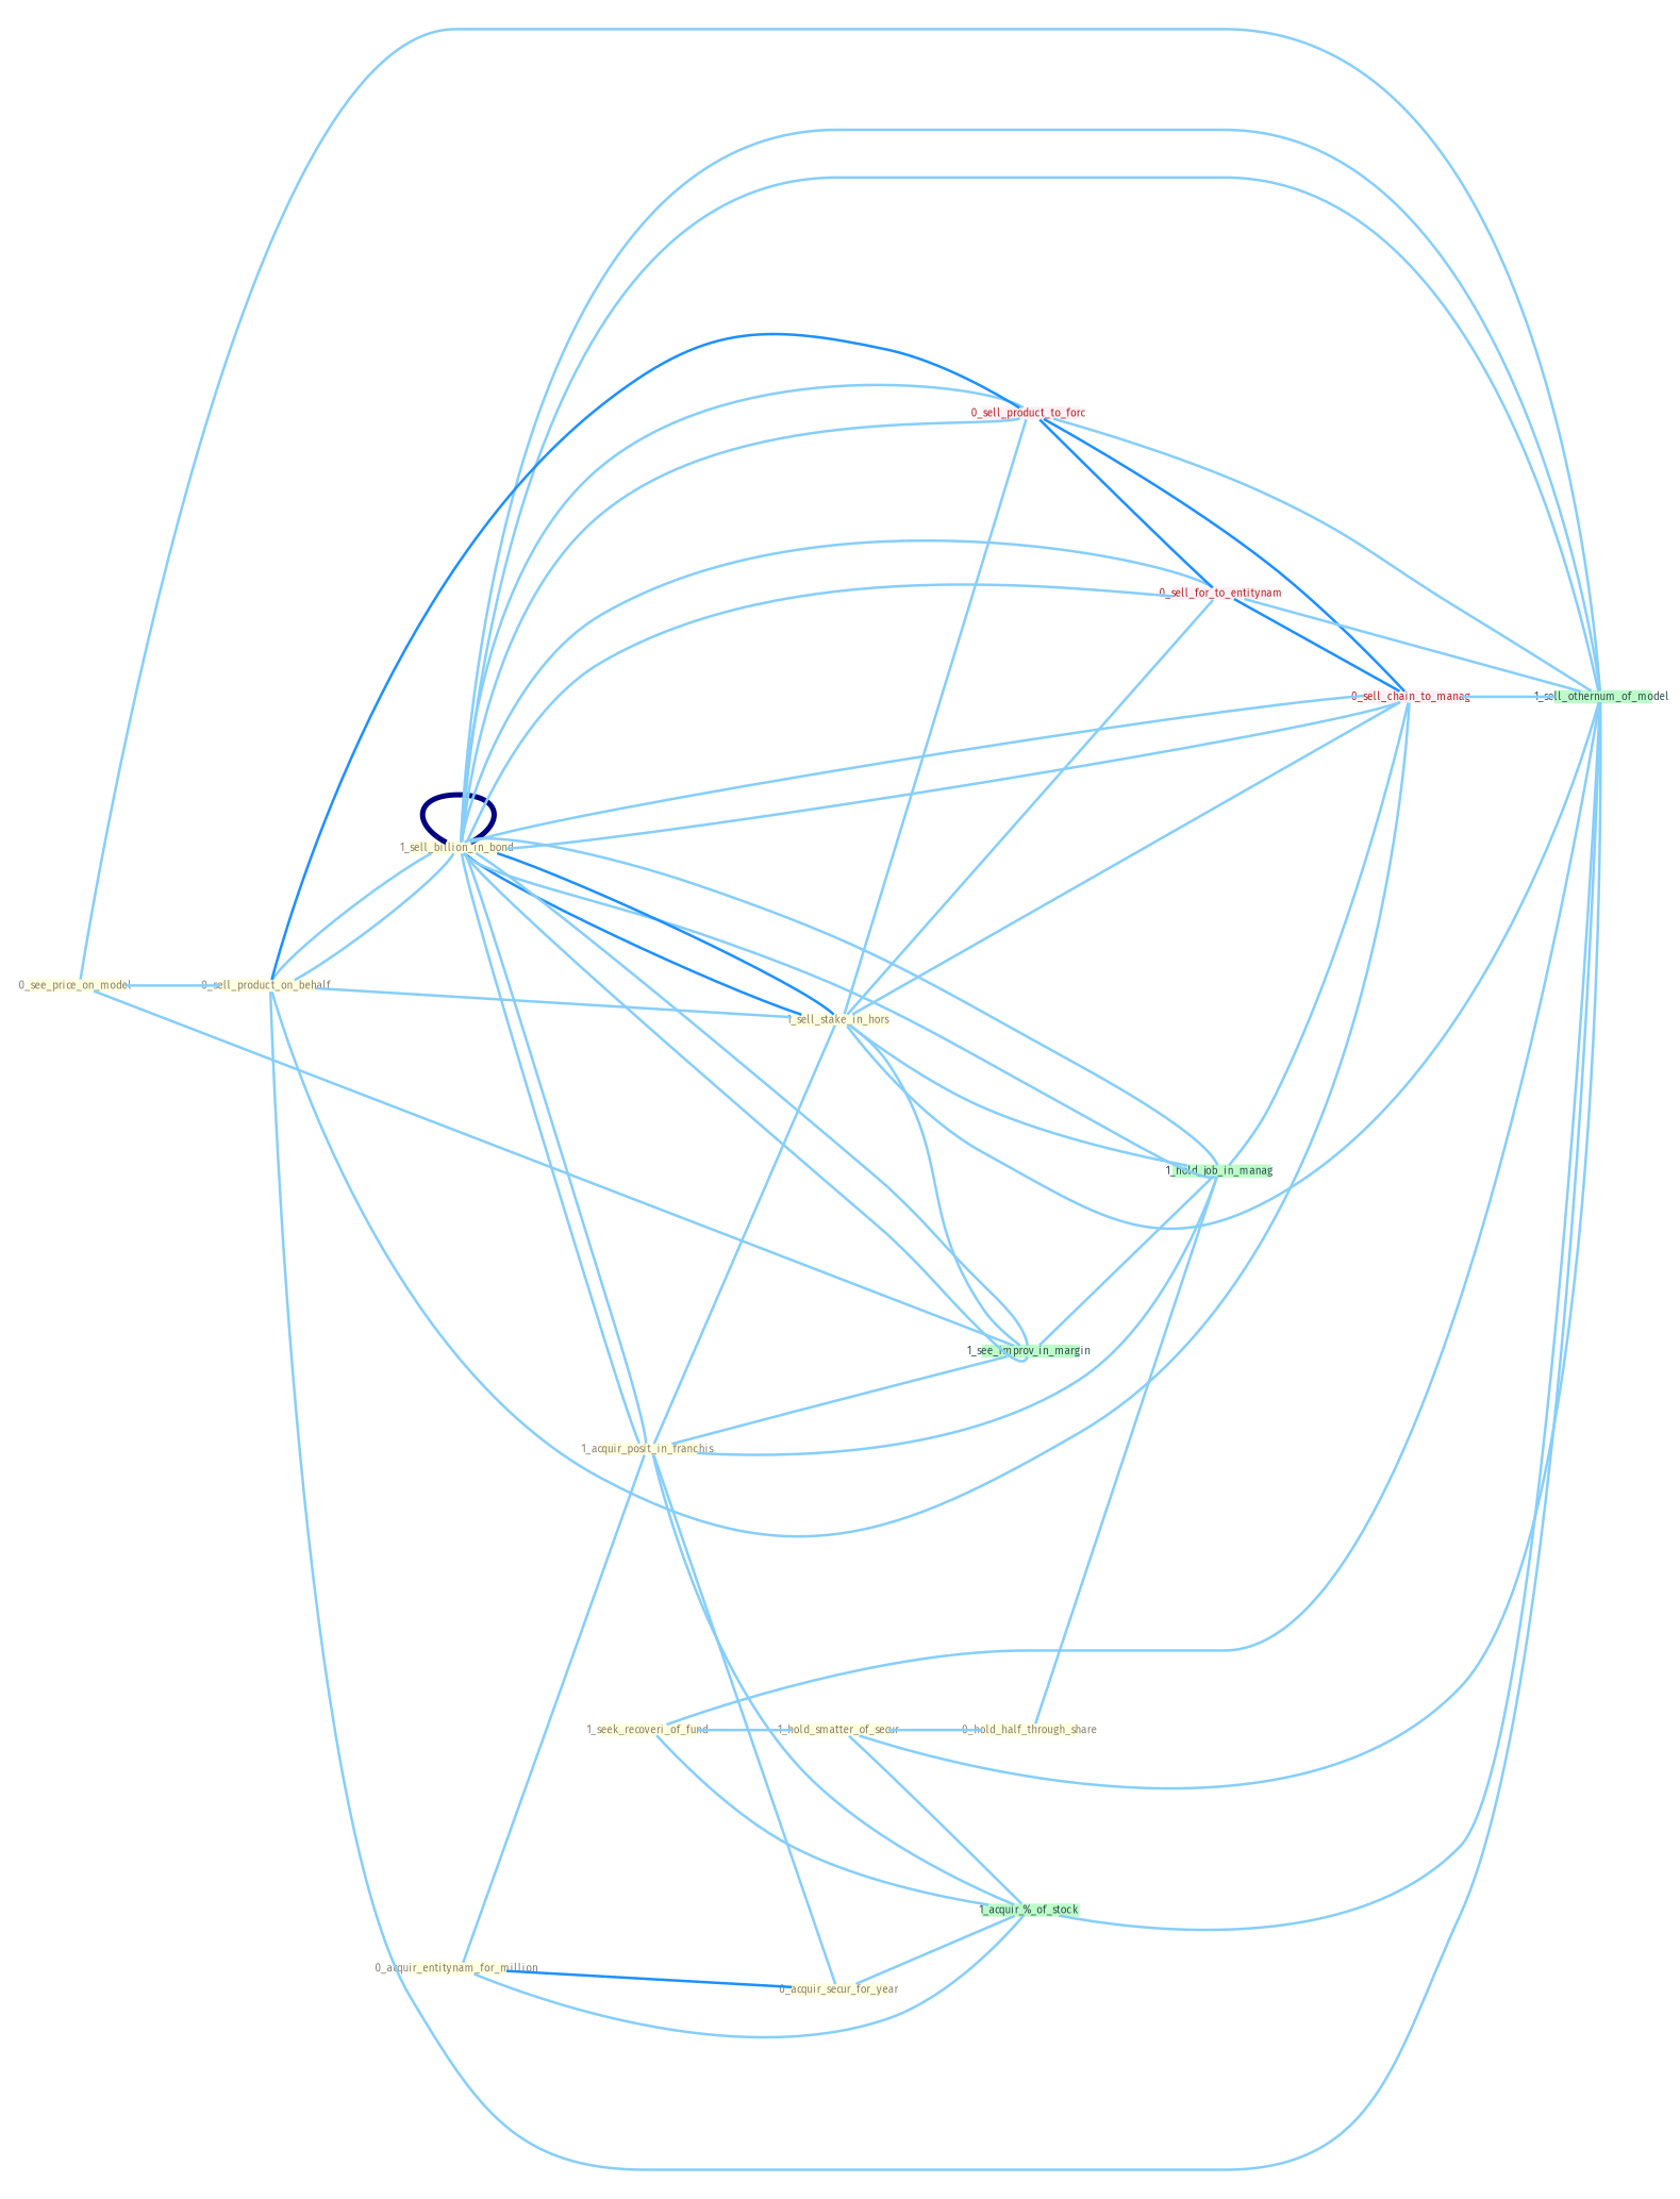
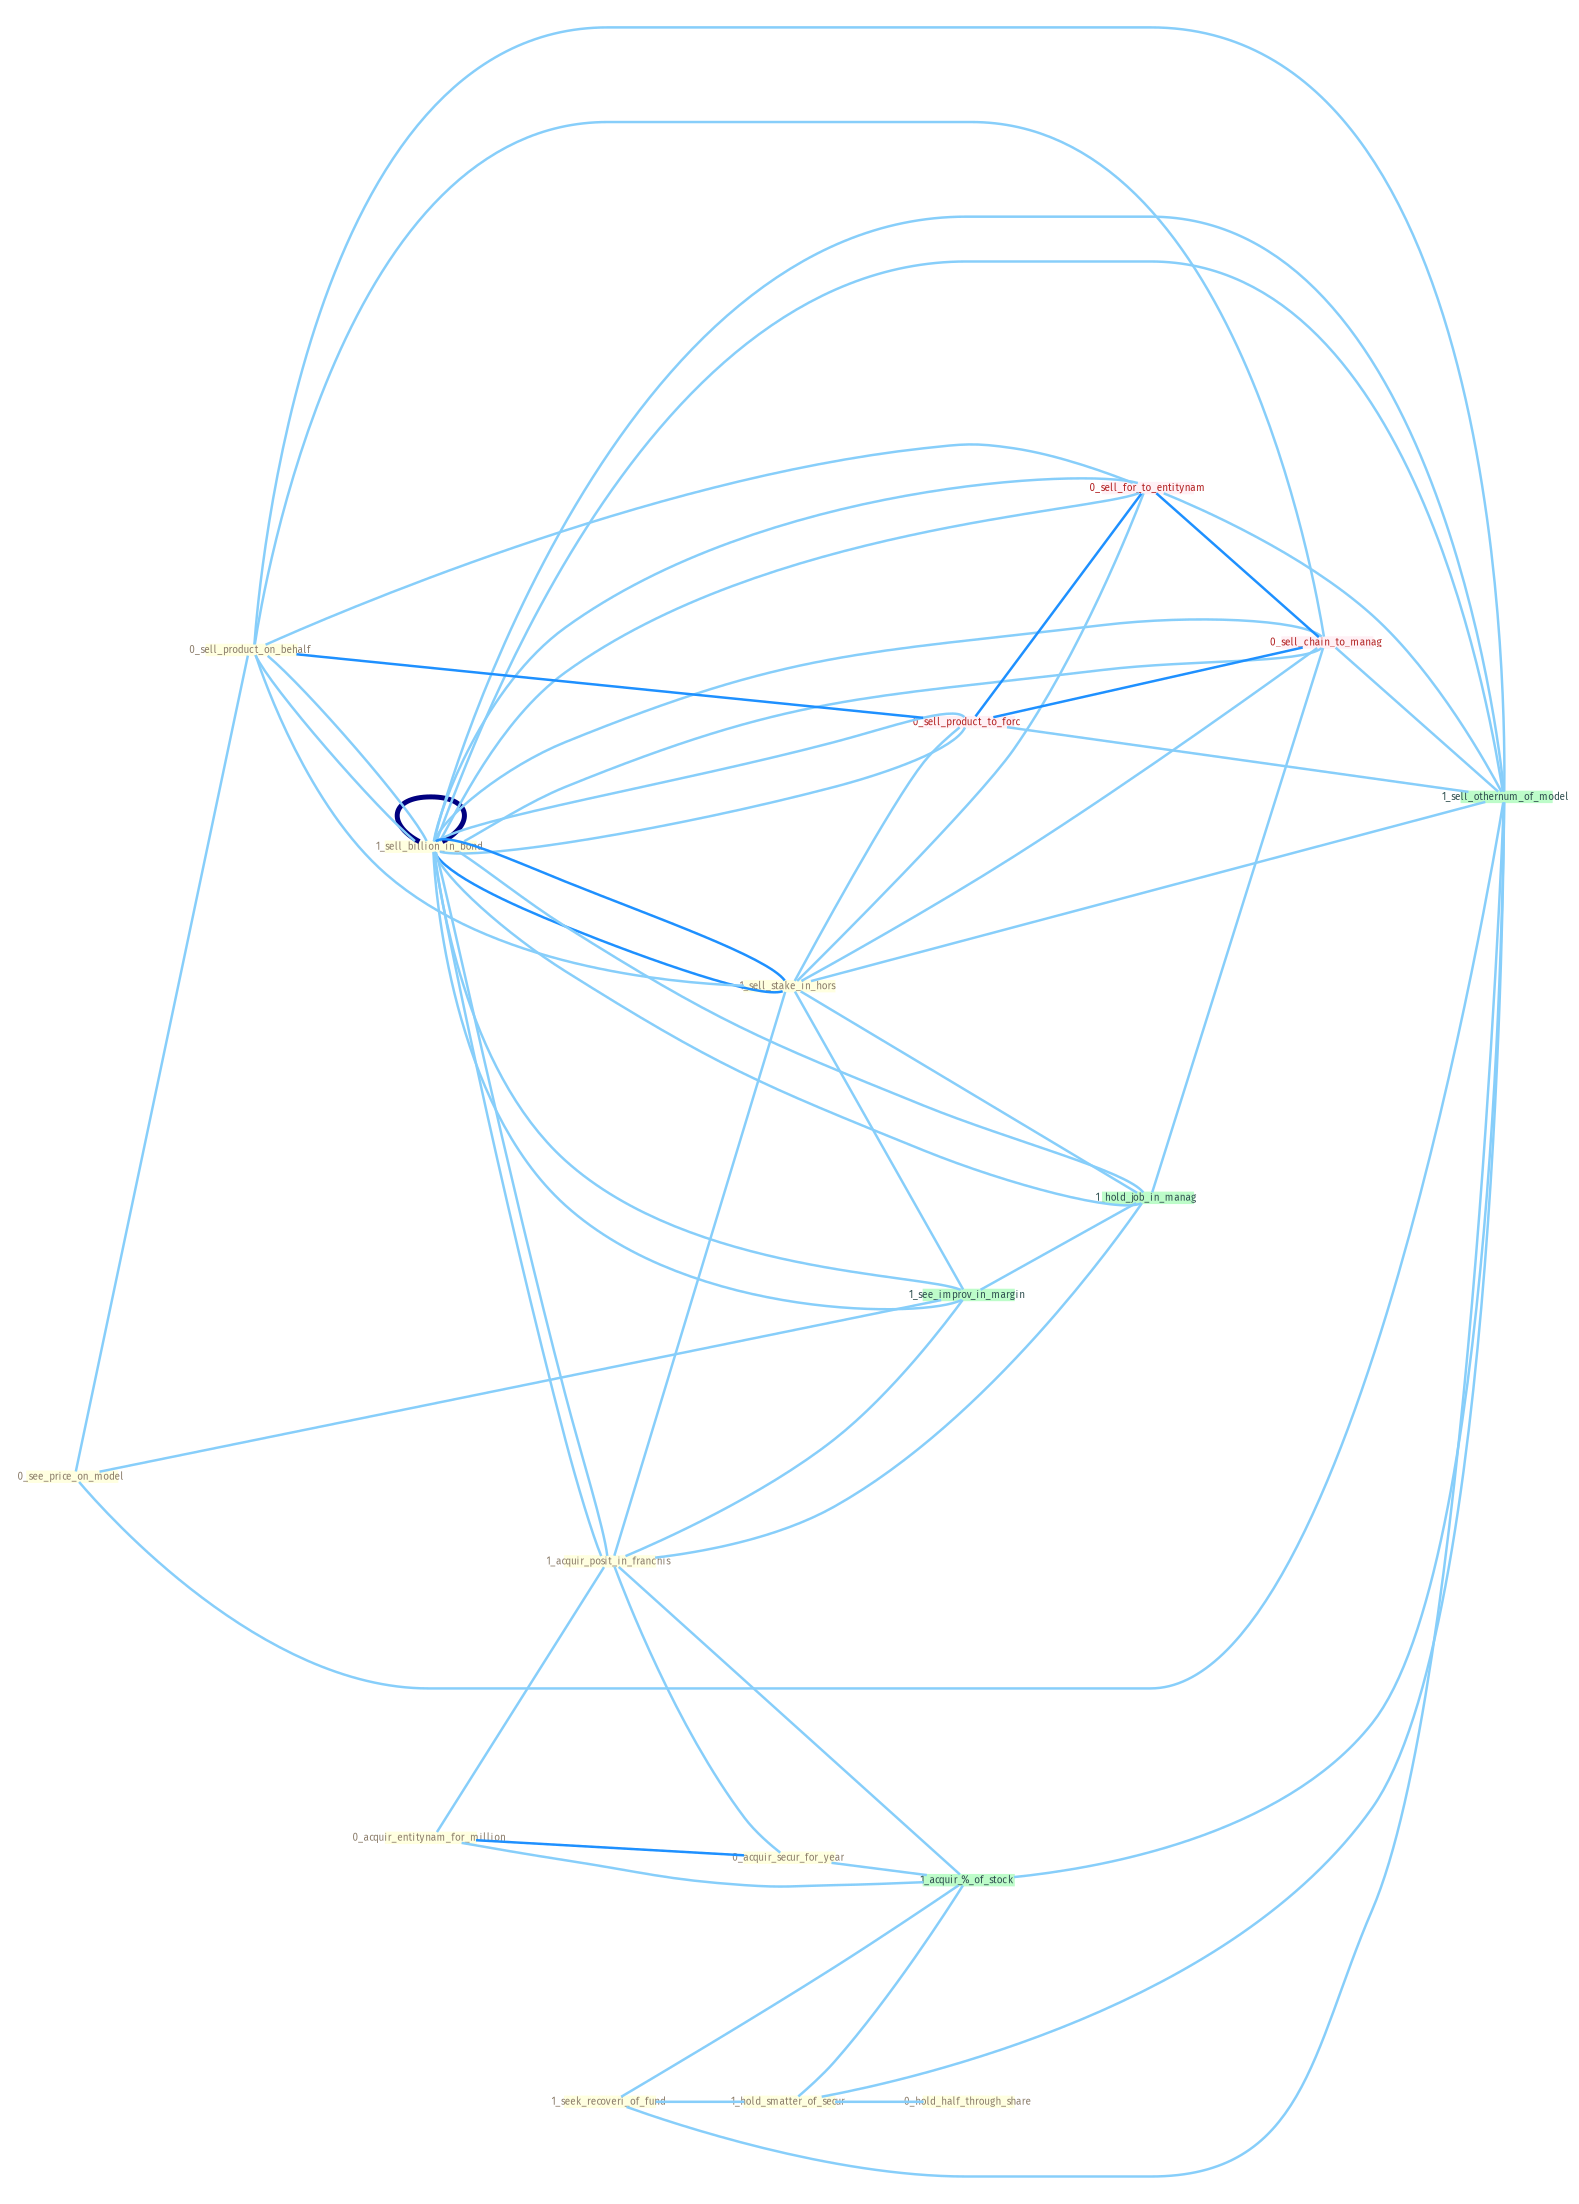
  graph {
    fontname="Fira Sans"
    rankdir=LR
    node [color="#ffffe0" fixedsize=true fontcolor="#8b7d6b" fontname="Fira Sans" fontsize=4 shape=polygon style=filled]
    edge [color="#87cefa" fontname="Fira Sans" w=1]
    "0_see_price_on_model " [height=.06 width=.5]
    "0_acquir_entitynam_for_million " [height=.06 width=.5]
    "1_sell_billion_in_bond " [height=.06 width=.5]
    "1_acquir_posit_in_franchis " [height=.06 width=.5]
    "0_acquir_secur_for_year " [height=.06 width=.5]
    "1_seek_recoveri_of_fund " [height=.06 width=.5]
    "1_hold_smatter_of_secur " [height=.06 width=.5]
    "0_hold_half_through_share " [height=.06 width=.5]
    "0_sell_product_on_behalf " [height=.06 width=.5]
    "1_sell_stake_in_hors " [height=.06 width=.5]
    "0_sell_product_to_forc " [color="#fff0f5" fontcolor="#b22222" height=.06 width=.5]
    n12 [color="#fff0f5" fontcolor="#b22222" height=.06 label="0_sell_for_to_entitynam" width=.5]
    "0_sell_chain_to_manag " [color="#fff0f5" fontcolor="#b22222" height=.06 width=.5]
    "1_see_improv_in_margin " [color="#BDFCC9" fontcolor="#2f4f4f" height=.06 width=.5]
    "1_sell_othernum_of_model " [color="#BDFCC9" fontcolor="#2f4f4f" height=.06 width=.5]
    "1_acquir_%_of_stock " [color="#BDFCC9" fontcolor="#2f4f4f" height=.06 width=.5]
    "1_hold_job_in_manag " [color="#BDFCC9" fontcolor="#2f4f4f" height=.06 width=.5]
    subgraph sub_1 {
      "0_see_price_on_model "
      "0_acquir_entitynam_for_million "
      "1_sell_billion_in_bond "
      "1_acquir_posit_in_franchis "
      "0_acquir_secur_for_year "
      "1_seek_recoveri_of_fund "
      "1_hold_smatter_of_secur "
      "0_hold_half_through_share "
      "0_sell_product_on_behalf "
      "1_sell_stake_in_hors "
    }
    subgraph sub_2 {
      "0_sell_product_to_forc "
      n12
      "0_sell_chain_to_manag "
    }
    "0_see_price_on_model " -- "0_sell_product_on_behalf "
    "0_see_price_on_model " -- "1_see_improv_in_margin "
    "0_see_price_on_model " -- "1_sell_othernum_of_model "
    "0_acquir_entitynam_for_million " -- "1_acquir_posit_in_franchis "
    "0_acquir_entitynam_for_million " -- "0_acquir_secur_for_year " [color="#1e90ff" w=2]
    "0_acquir_entitynam_for_million " -- "1_acquir_%_of_stock "
    "1_sell_billion_in_bond " -- "1_sell_billion_in_bond " [color="#000080" style=bold w=4]
    "1_sell_billion_in_bond " -- "1_acquir_posit_in_franchis "
    "1_sell_billion_in_bond " -- "0_sell_product_on_behalf "
    "1_sell_billion_in_bond " -- "1_sell_stake_in_hors " [color="#1e90ff" w=2]
    "1_sell_billion_in_bond " -- "0_sell_product_to_forc "
    "1_sell_billion_in_bond " -- "0_sell_product_to_forc "
    "1_sell_billion_in_bond " -- n12
    "1_sell_billion_in_bond " -- n12
    "1_sell_billion_in_bond " -- "0_sell_chain_to_manag "
    "1_sell_billion_in_bond " -- "0_sell_chain_to_manag "
    "1_sell_billion_in_bond " -- "1_see_improv_in_margin "
    "1_sell_billion_in_bond " -- "1_see_improv_in_margin "
    "1_sell_billion_in_bond " -- "1_sell_othernum_of_model "
    "1_sell_billion_in_bond " -- "1_sell_othernum_of_model "
    "1_sell_billion_in_bond " -- "1_hold_job_in_manag "
    "1_sell_billion_in_bond " -- "1_hold_job_in_manag "
    "1_acquir_posit_in_franchis " -- "1_sell_billion_in_bond "
    "1_acquir_posit_in_franchis " -- "0_acquir_secur_for_year "
    "1_acquir_posit_in_franchis " -- "1_sell_stake_in_hors "
    "1_acquir_posit_in_franchis " -- "1_see_improv_in_margin "
    "1_acquir_posit_in_franchis " -- "1_acquir_%_of_stock "
    "1_acquir_posit_in_franchis " -- "1_hold_job_in_manag "
    "0_acquir_secur_for_year " -- "1_acquir_%_of_stock "
    "1_seek_recoveri_of_fund " -- "1_hold_smatter_of_secur "
    "1_seek_recoveri_of_fund " -- "1_sell_othernum_of_model "
    "1_seek_recoveri_of_fund " -- "1_acquir_%_of_stock "
    "1_hold_smatter_of_secur " -- "0_hold_half_through_share "
    "1_hold_smatter_of_secur " -- "1_sell_othernum_of_model "
    "1_hold_smatter_of_secur " -- "1_acquir_%_of_stock "
-   "0_hold_half_through_share " -- "1_hold_job_in_manag "
    "0_sell_product_on_behalf " -- "1_sell_billion_in_bond "
    "0_sell_product_on_behalf " -- "1_sell_stake_in_hors "
    "0_sell_product_on_behalf " -- "0_sell_product_to_forc " [color="#1e90ff" w=2]
+   "0_sell_product_on_behalf " -- n12
    "0_sell_product_on_behalf " -- "0_sell_chain_to_manag "
    "0_sell_product_on_behalf " -- "1_sell_othernum_of_model "
    "1_sell_stake_in_hors " -- "1_sell_billion_in_bond " [color="#1e90ff" w=2]
    "1_sell_stake_in_hors " -- "0_sell_product_to_forc "
    "1_sell_stake_in_hors " -- n12
    "1_sell_stake_in_hors " -- "0_sell_chain_to_manag "
    "1_sell_stake_in_hors " -- "1_see_improv_in_margin "
    "1_sell_stake_in_hors " -- "1_sell_othernum_of_model "
    "1_sell_stake_in_hors " -- "1_hold_job_in_manag "
    "0_sell_product_to_forc " -- n12 [color="#1e90ff" w=2]
    "0_sell_product_to_forc " -- "0_sell_chain_to_manag " [color="#1e90ff" w=2]
    "0_sell_product_to_forc " -- "1_sell_othernum_of_model "
    n12 -- "0_sell_chain_to_manag " [color="#1e90ff" w=2]
    n12 -- "1_sell_othernum_of_model "
    "0_sell_chain_to_manag " -- "1_sell_othernum_of_model "
    "1_see_improv_in_margin " -- "1_hold_job_in_manag "
    "1_acquir_%_of_stock " -- "1_sell_othernum_of_model "
    "1_hold_job_in_manag " -- "0_sell_chain_to_manag "
  }
